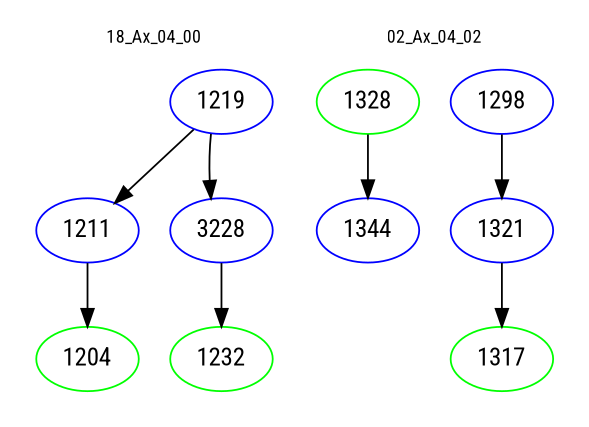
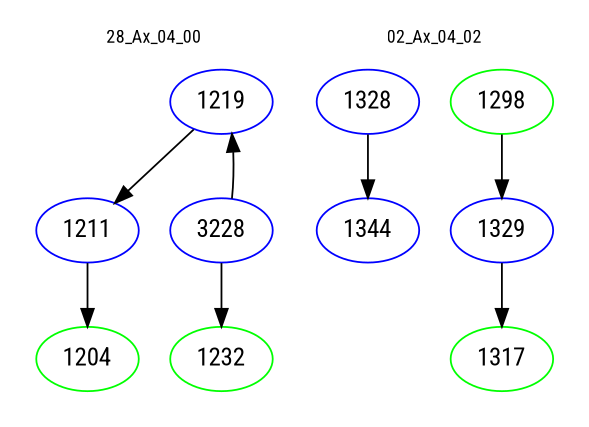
  digraph {
    fontname="Roboto Condensed"
    node [color=blue fontname="Roboto Condensed"]
    edge [color=black fontname="Roboto Condensed"]
    n1 [label=1219]
    n2 [label=1211]
    n3 [label=3228]
    n4 [color=green label=1204]
    n5 [color=green label=1232]
-   n6 [label=1298]
-   n7 [label=1321]
-   n8 [color=green label=1328]
+   n6 [color=green label=1298]
+   n7 [label=1329]
+   n8 [label=1328]
    n9 [color=green label=1317]
    n10 [label=1344]
    subgraph cluster_1 {
      color=white
      fontsize=10
-     label="18_Ax_04_00"
+     label="28_Ax_04_00"
      n1
      n2
      n3
      n4
      n5
    }
    subgraph cluster_2 {
      color=white
      fontsize=10
      label="02_Ax_04_02"
      n6
      n7
      n8
      n9
      n10
    }
    n1 -> n2
-   n1 -> n3
+   n3 -> n1
    n2 -> n4
    n3 -> n5
    n6 -> n7
    n7 -> n9
    n8 -> n10
  }
